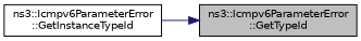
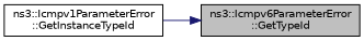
  digraph {
    rankdir=RL
    node [color=black fontname=Helvetica fontsize=10 shape=record style=filled]
    n1 [fillcolor=grey75 fontcolor=black height=0.2 label="ns3::Icmpv6ParameterError\l::GetTypeId" width=0.4]
-   n2 [fillcolor=white height=0.2 label="ns3::Icmpv6ParameterError\l::GetInstanceTypeId" width=0.4]
+   n2 [fillcolor=white height=0.2 label="ns3::Icmpv1ParameterError\l::GetInstanceTypeId" width=0.4]
    n1 -> n2 [color=midnightblue dir=back fontname=Helvetica fontsize=10 labelfontname=Helvetica labelfontsize=10 style=solid]
  }
